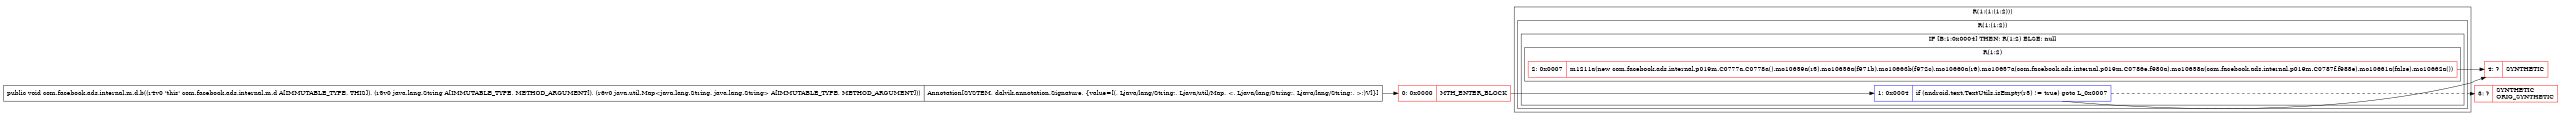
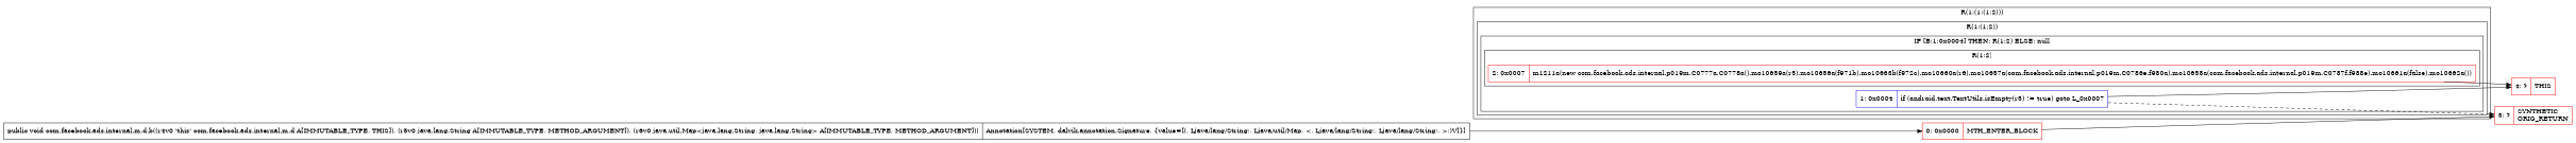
  digraph {
    rankdir=LR
    node [color=red shape=record]
    n1 [label="{2\:\ 0x0007|m1211a(new com.facebook.ads.internal.p019m.C0777a.C0778a().mo10659a(r5).mo10656a(f971b).mo10663b(f972c).mo10660a(r6).mo10657a(com.facebook.ads.internal.p019m.C0786e.f980a).mo10658a(com.facebook.ads.internal.p019m.C0787f.f988e).mo10661a(false).mo10662a())\l}"]
    n2 [color=blue label="{1\:\ 0x0004|if (android.text.TextUtils.isEmpty(r5) != true) goto L_0x0007\l}"]
-   n3 [label="{4\:\ ?|SYNTHETIC\l}"]
-   n4 [label="{3\:\ ?|SYNTHETIC\lORIG_SYNTHETIC\l}"]
+   n3 [label="{4\:\ ?|THIS\l}"]
+   n4 [label="{3\:\ ?|SYNTHETIC\lORIG_RETURN\l}"]
    n5 [label="{0\:\ 0x0000|MTH_ENTER_BLOCK\l}"]
    n6 [label="{public void com.facebook.ads.internal.m.d.b((r4v0 'this' com.facebook.ads.internal.m.d A[IMMUTABLE_TYPE, THIS]), (r5v0 java.lang.String A[IMMUTABLE_TYPE, METHOD_ARGUMENT]), (r6v0 java.util.Map\<java.lang.String, java.lang.String\> A[IMMUTABLE_TYPE, METHOD_ARGUMENT]))  | Annotation[SYSTEM, dalvik.annotation.Signature, \{value=[(, Ljava\/lang\/String;, Ljava\/util\/Map, \<, Ljava\/lang\/String;, Ljava\/lang\/String;, \>;)V]\}]\l}" color=""]
    subgraph cluster_1 {
      label="R(1:(1:(1:2)))"
      subgraph cluster_2 {
        label="R(1:(1:2))"
        subgraph cluster_3 {
          label="IF [B:1:0x0004] THEN: R(1:2) ELSE: null"
          n2
          subgraph cluster_4 {
            label="R(1:2)"
            n1
          }
        }
      }
    }
    n1 -> n3
    n2 -> n3
    n2 -> n4 [style=dashed]
-   n5 -> n2
+   n5 -> n4
    n6 -> n5
  }
